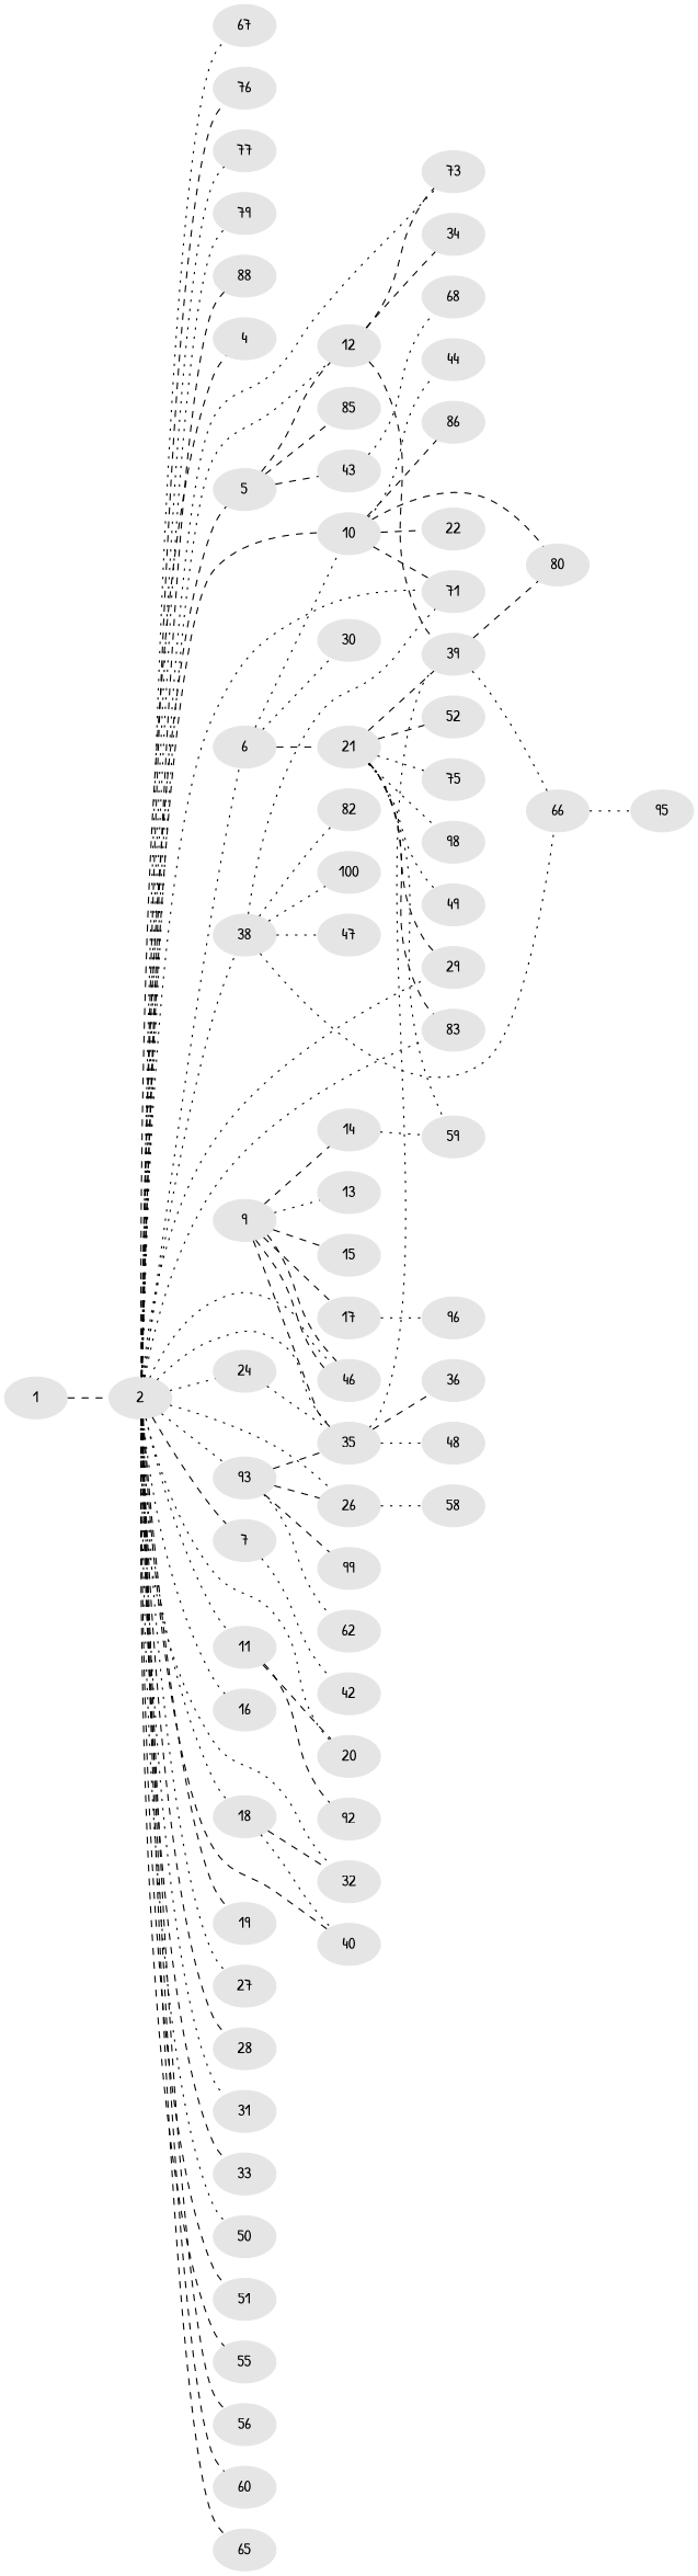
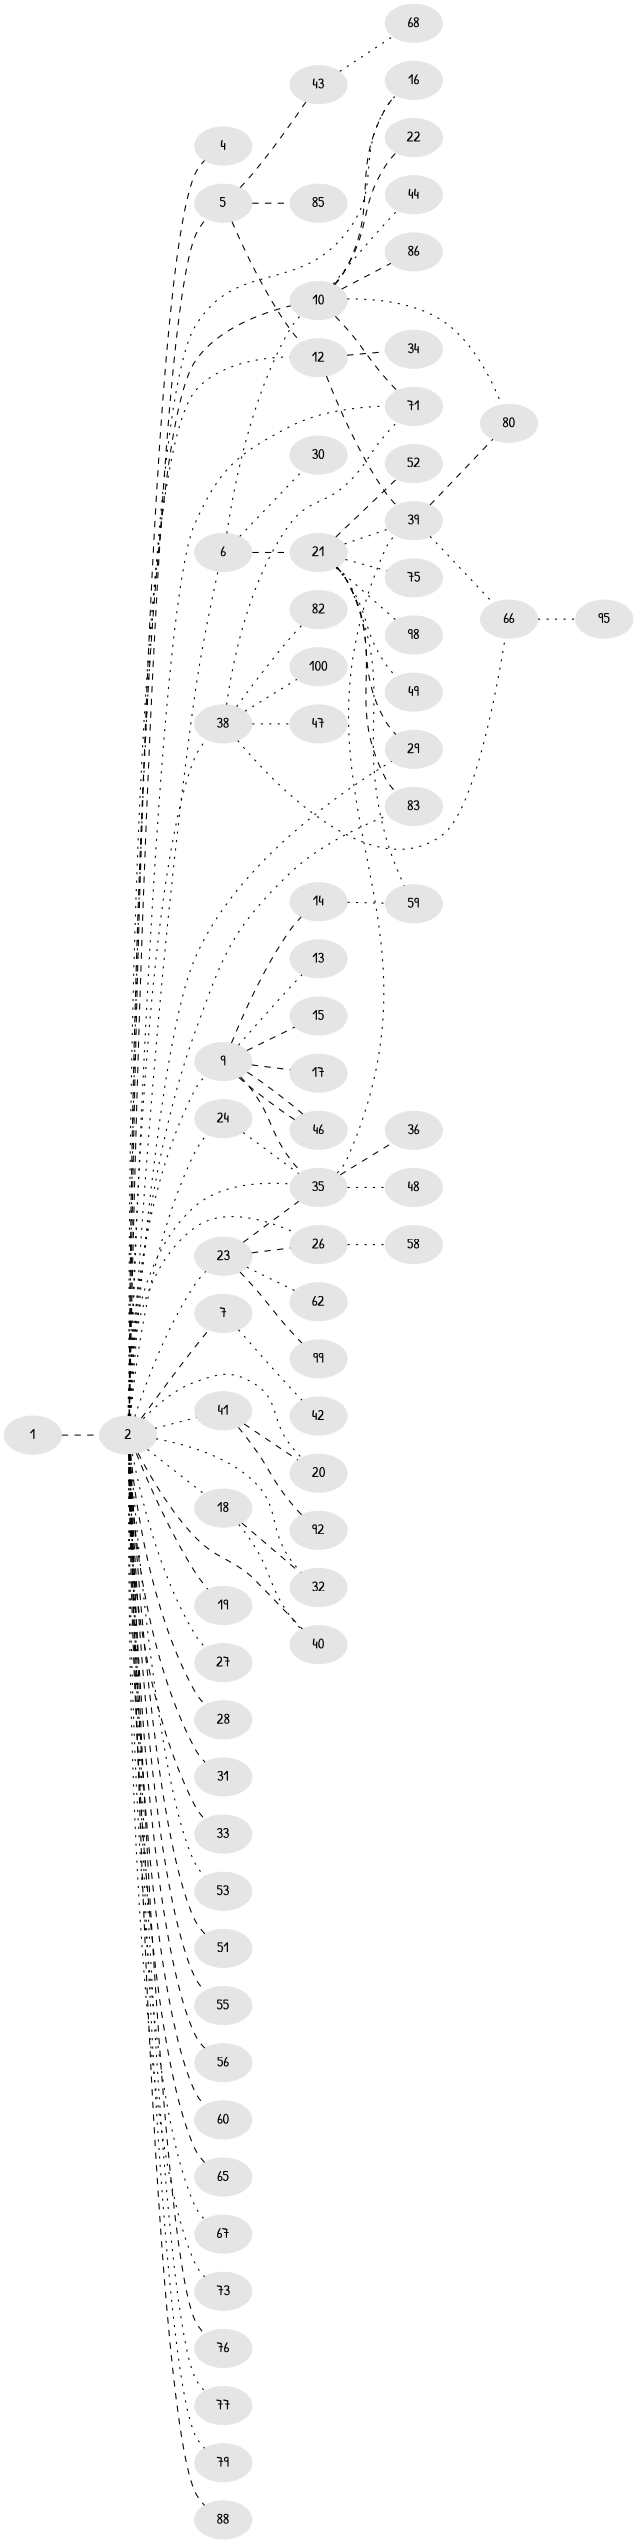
  graph {
    fontname="Patrick Hand"
    rankdir=LR
    node [color=gray90 fontname="Patrick Hand" style=filled]
    edge [fontname="Patrick Hand" style=dotted]
    2 [super="+3"]
    4
    5 [super="+81"]
    6 [super="+8"]
    7
    9 [super="+70"]
    10 [super="+94"]
-   11 [super="+53"]
+   11 [super="+53" label=41]
    12 [super="+57"]
    16
    18
    19 [super="+84"]
    20 [super="+45"]
-   23 [super="+61" label=93]
+   23 [super="+61"]
    24 [super="+37"]
    26 [super="+69"]
    27
    28
    29
    31
    32 [super="+91"]
    33
    35 [super="+41"]
    38 [super="+63"]
    40 [super="+54"]
-   50
+   50 [label=53]
    51 [super="+87"]
    55
    56
    60 [super="+90"]
    65
    67
    71
    73
    76
    77
    79
    83 [super="+93"]
    88
    1
    43
    85
    21 [super="+97"]
    30
    42
    13
    14 [super="+25"]
    15
    17 [super="+89"]
    46
    22
    44
    80
    86
    92
    34
    39 [super="+82"]
    62
    99
    58 [super="+78"]
    36
    48
    47
    66
    n65 [label=82]
    100
    68
    59 [super="+74"]
    49
    52
    75
    98
-   96
    95
    2 -- 4 [style=dashed]
    2 -- 5 [style=dashed]
    2 -- 6 [weight=2]
    2 -- 7 [style=dashed]
-   2 -- 46
+   2 -- 9
    2 -- 10 [style=dashed]
    2 -- 11
    2 -- 12
    2 -- 16
    2 -- 18
    2 -- 19 [style=dashed]
    2 -- 20
    2 -- 23
    2 -- 24
    2 -- 26
    2 -- 27
    2 -- 28 [style=dashed]
    2 -- 29
-   2 -- 31
+   2 -- 31 [style=dashed]
    2 -- 32
    2 -- 33 [style=dashed]
    2 -- 35
    2 -- 38 [weight=2]
    2 -- 40 [style=dashed]
    2 -- 50
    2 -- 51 [style=dashed]
    2 -- 55 [style=dashed]
    2 -- 56 [style=dashed]
    2 -- 60 [style=dashed]
    2 -- 65 [style=dashed]
    2 -- 67
    2 -- 71
    2 -- 73
    2 -- 76 [style=dashed]
    2 -- 77
    2 -- 79
    2 -- 83
    2 -- 88 [style=dashed]
    5 -- 12 [style=dashed]
    5 -- 43 [style=dashed]
    5 -- 85 [style=dashed]
    6 -- 10
    6 -- 21 [style=dashed]
    6 -- 30
    7 -- 42
    9 -- 35 [style=dashed]
    9 -- 13
    9 -- 14 [style=dashed]
    9 -- 15 [style=dashed]
    9 -- 17 [style=dashed]
    9 -- 46 [style=dashed]
    9 -- 46 [style=dashed]
+   10 -- 16 [style=dashed]
    10 -- 71 [style=dashed]
    10 -- 22 [style=dashed]
    10 -- 44
-   10 -- 80 [style=dashed]
+   10 -- 80
    10 -- 86 [style=dashed]
    11 -- 20 [style=dashed]
    11 -- 92 [style=dashed]
-   12 -- 73 [style=dashed]
    12 -- 34 [style=dashed]
    12 -- 39 [style=dashed]
    18 -- 32 [style=dashed]
    18 -- 40
    23 -- 26 [style=dashed]
    23 -- 35 [style=dashed]
    23 -- 62
    23 -- 99 [style=dashed]
    24 -- 35
    26 -- 58
    35 -- 39
    35 -- 36 [style=dashed]
    35 -- 48
    38 -- 71
    38 -- 47
    38 -- 66
    38 -- n65
    38 -- 100
    1 -- 2 [style=dashed]
    43 -- 68
    21 -- 29 [style=dashed]
    21 -- 83 [style=dashed]
-   21 -- 39 [style=dashed]
+   21 -- 39
    21 -- 59
    21 -- 49
    21 -- 52 [style=dashed]
    21 -- 75
    21 -- 98
    14 -- 59
-   17 -- 96
    39 -- 80 [style=dashed]
    39 -- 66
    66 -- 95
  }
